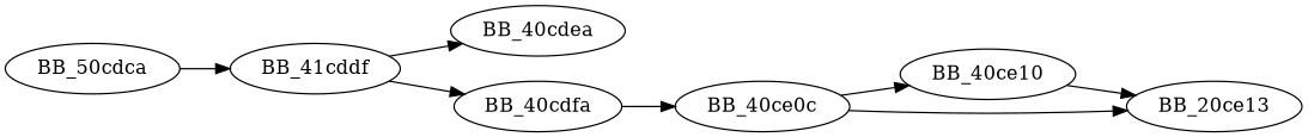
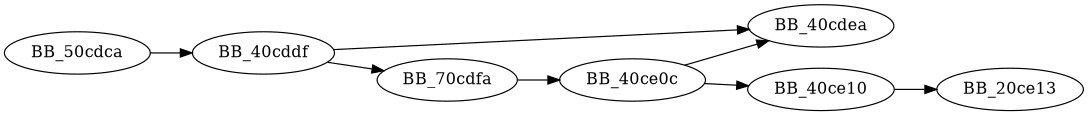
  digraph {
    fontname="DejaVu Serif"
    rankdir=LR
    node [fontname="DejaVu Serif"]
    edge [fontname="DejaVu Serif"]
    n1 [label=BB_50cdca]
-   BB_40cddf [label=BB_41cddf]
+   BB_40cddf
    BB_40cdea
-   BB_40cdfa
+   BB_40cdfa [label=BB_70cdfa]
    BB_40ce0c
    BB_40ce10
    n7 [label=BB_20ce13]
    n1 -> BB_40cddf
    BB_40cddf -> BB_40cdea
    BB_40cddf -> BB_40cdfa
    BB_40cdfa -> BB_40ce0c
    BB_40ce0c -> BB_40ce10
-   BB_40ce0c -> n7
+   BB_40ce0c -> BB_40cdea
    BB_40ce10 -> n7
  }
